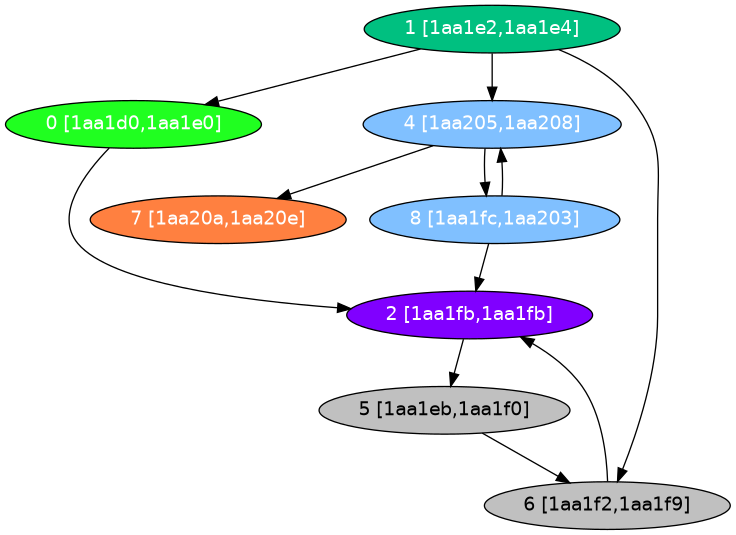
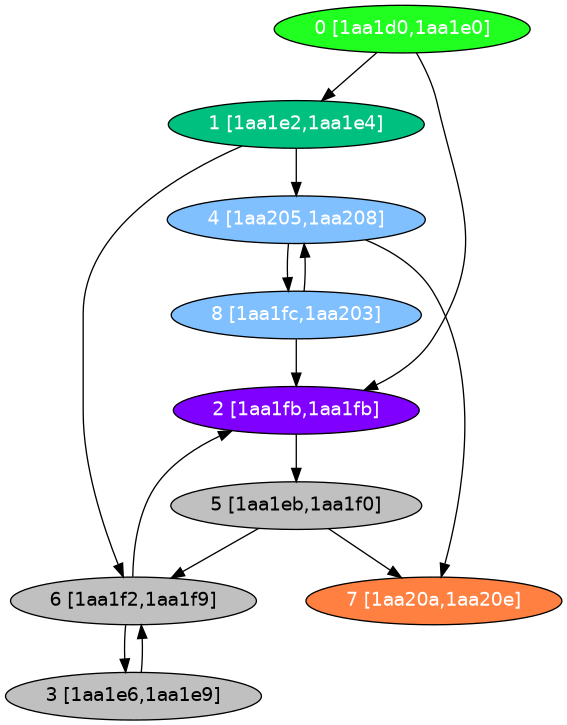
  digraph {
    fontname="DejaVu Sans"
    node [fillcolor="#C0C0C0" fontcolor="#ffffff" fontname="DejaVu Sans" shape=oval style=filled]
    edge [fontname="DejaVu Sans"]
    n1 [fillcolor="#20FF20" label="0 [1aa1d0,1aa1e0]"]
    n2 [fillcolor="#00C080" label="1 [1aa1e2,1aa1e4]"]
    n3 [fillcolor="#8000FF" label="2 [1aa1fb,1aa1fb]"]
    n4 [fillcolor="#80C0FF" label="4 [1aa205,1aa208]"]
    n5 [fontcolor="#000000" label="6 [1aa1f2,1aa1f9]"]
    n6 [fontcolor="#000000" label="5 [1aa1eb,1aa1f0]"]
+   n7 [fontcolor="#000000" label="3 [1aa1e6,1aa1e9]"]
    n8 [fillcolor="#FF8040" label="7 [1aa20a,1aa20e]"]
    n9 [fillcolor="#80C0FF" label="8 [1aa1fc,1aa203]"]
-   n2 -> n1
+   n1 -> n2
    n1 -> n3
    n2 -> n4
    n2 -> n5
    n3 -> n6
    n4 -> n8
    n4 -> n9
    n5 -> n3
+   n5 -> n7
    n6 -> n5
+   n6 -> n8
+   n7 -> n5
    n9 -> n3
    n9 -> n4
  }
